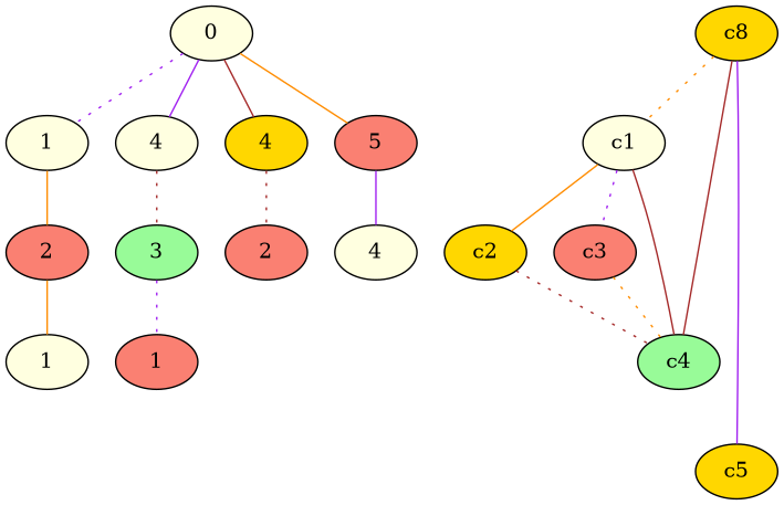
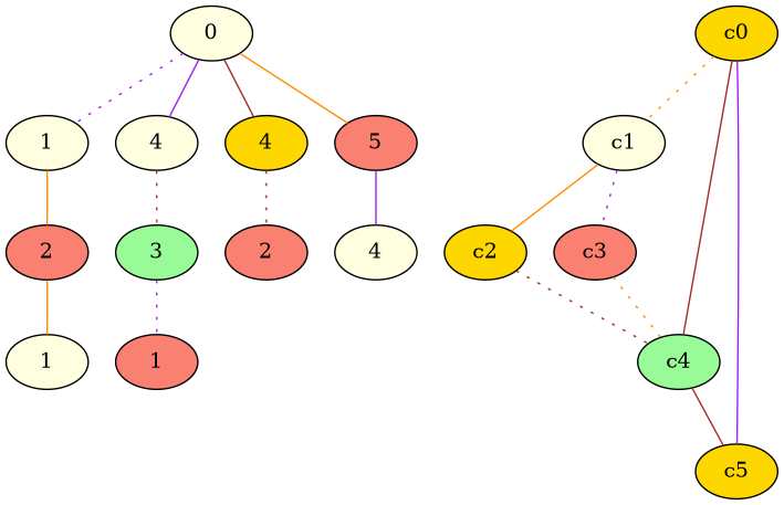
  graph {
    node [fillcolor=lightyellow style=filled]
    edge [color=purple]
    n1 [label=0]
    n2 [label=1]
    n3 [label=4]
    n4 [fillcolor=gold label=4]
    n5 [fillcolor=salmon label=5]
    n6 [fillcolor=salmon label=2]
    n7 [fillcolor=palegreen label=3]
    n8 [fillcolor=salmon label=2]
    n9 [label=4]
    n10 [label=1]
    n11 [fillcolor=salmon label=1]
-   c0 [fillcolor=gold label=c8]
+   c0 [fillcolor=gold]
    c1
    c4 [fillcolor=palegreen]
    c5 [fillcolor=gold]
    c2 [fillcolor=gold]
    c3 [fillcolor=salmon]
    n1 -- n2 [style=dotted]
    n1 -- n3
    n1 -- n4 [color=brown]
    n1 -- n5 [color=darkorange]
    n2 -- n6 [color=darkorange]
    n3 -- n7 [color=brown style=dotted]
    n4 -- n8 [color=brown style=dotted]
    n5 -- n9
    n6 -- n10 [color=darkorange]
    n7 -- n11 [style=dotted]
    c0 -- c1 [color=darkorange style=dotted]
    c0 -- c4 [color=brown]
    c0 -- c5
    c1 -- c2 [color=darkorange]
    c1 -- c3 [style=dotted]
-   c4 -- c1 [color=brown]
+   c4 -- c5 [color=brown]
    c2 -- c4 [color=brown style=dotted]
    c3 -- c4 [color=darkorange style=dotted]
  }
